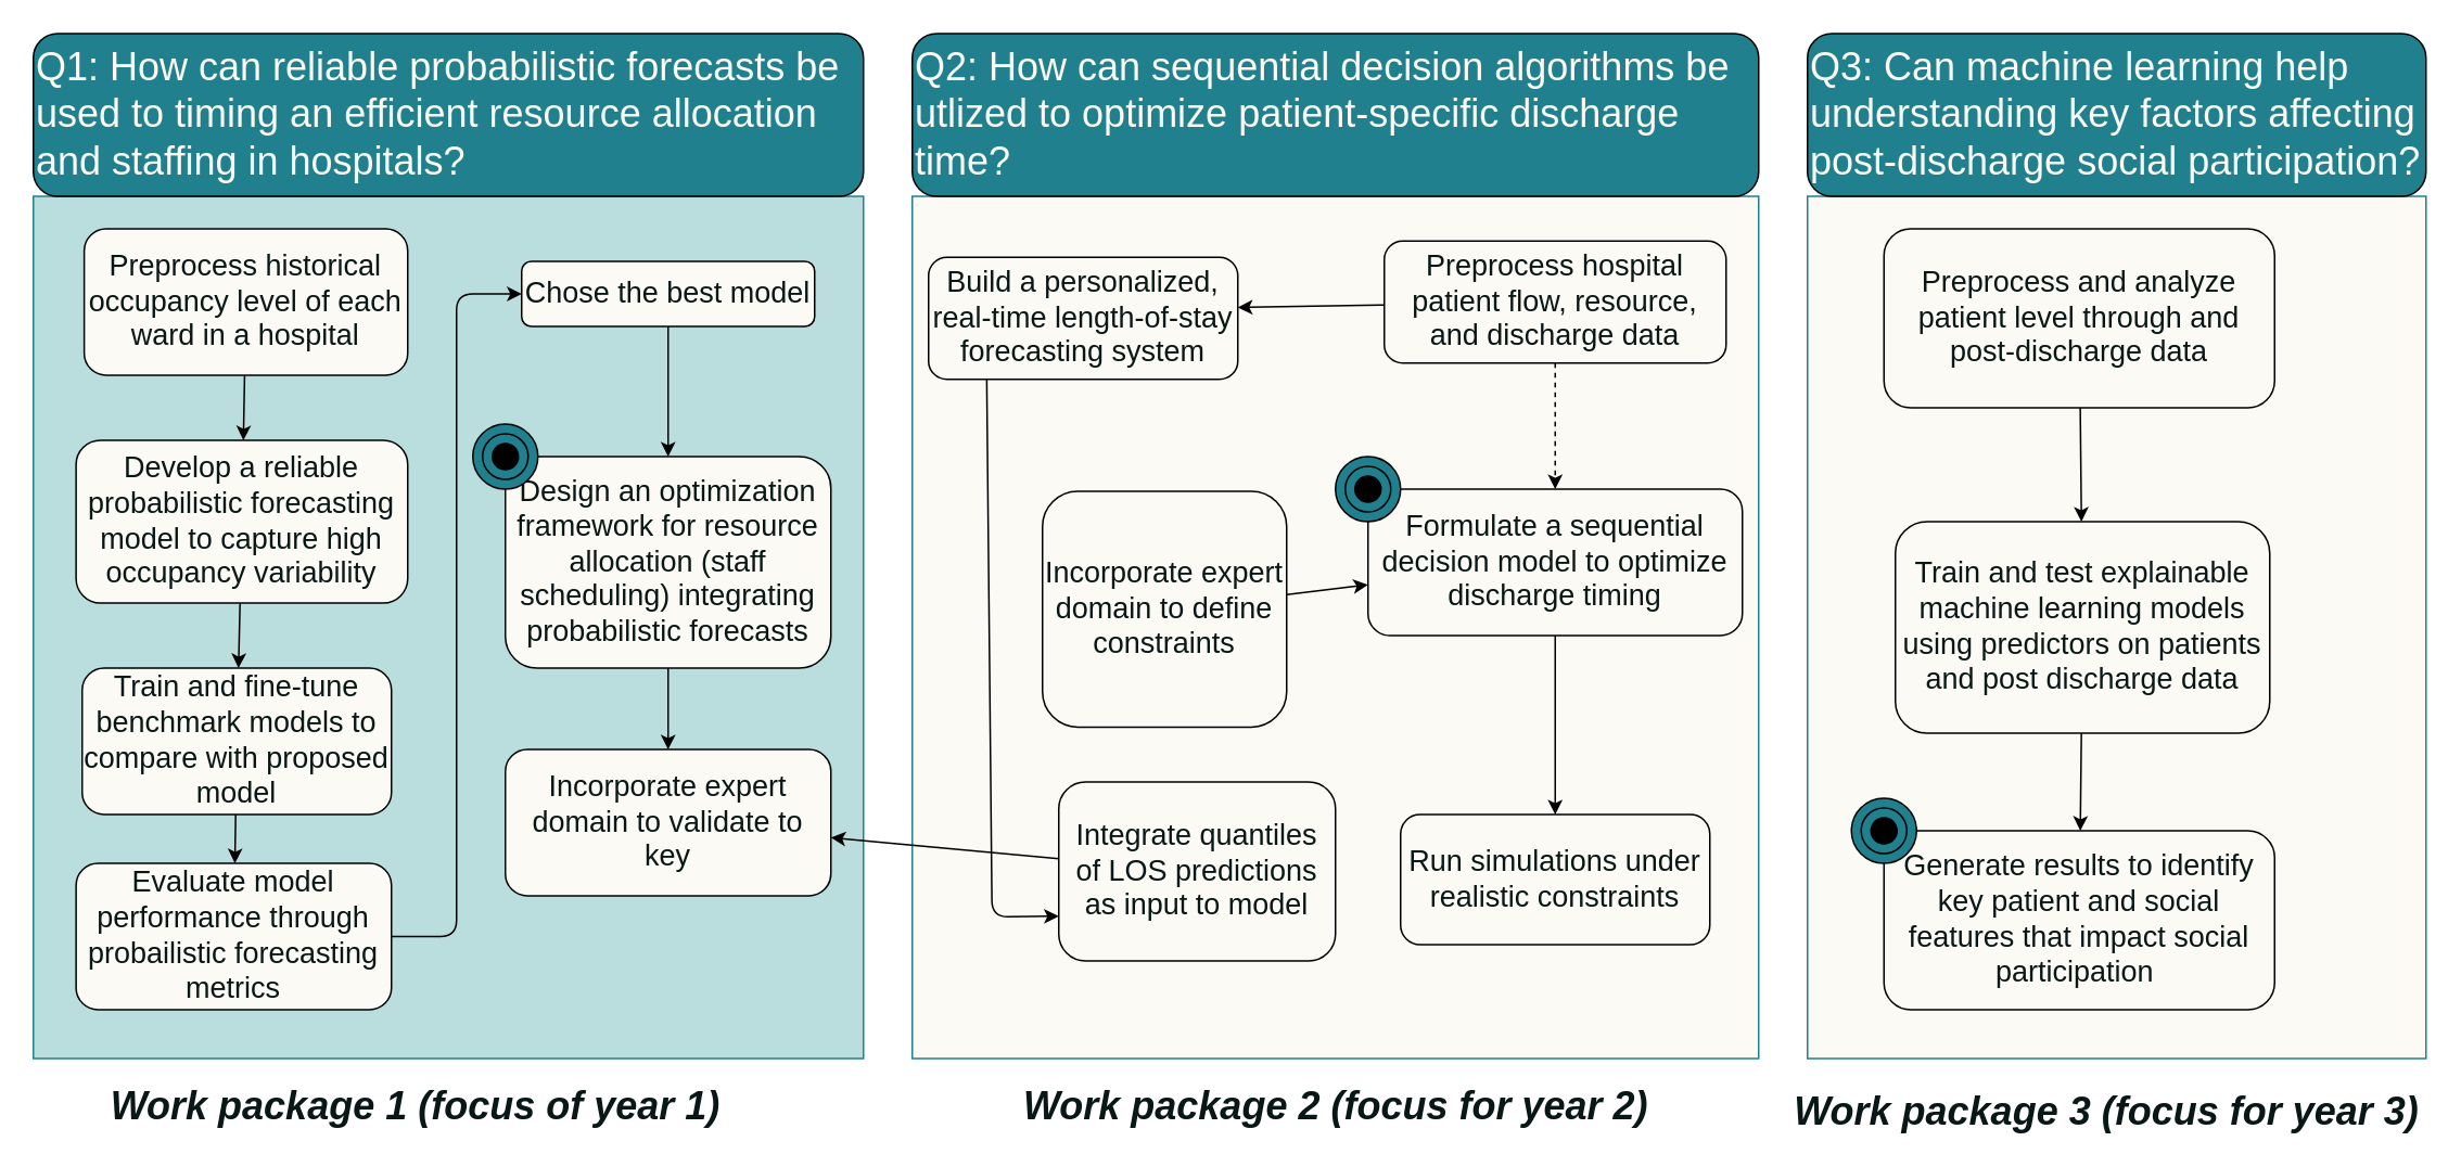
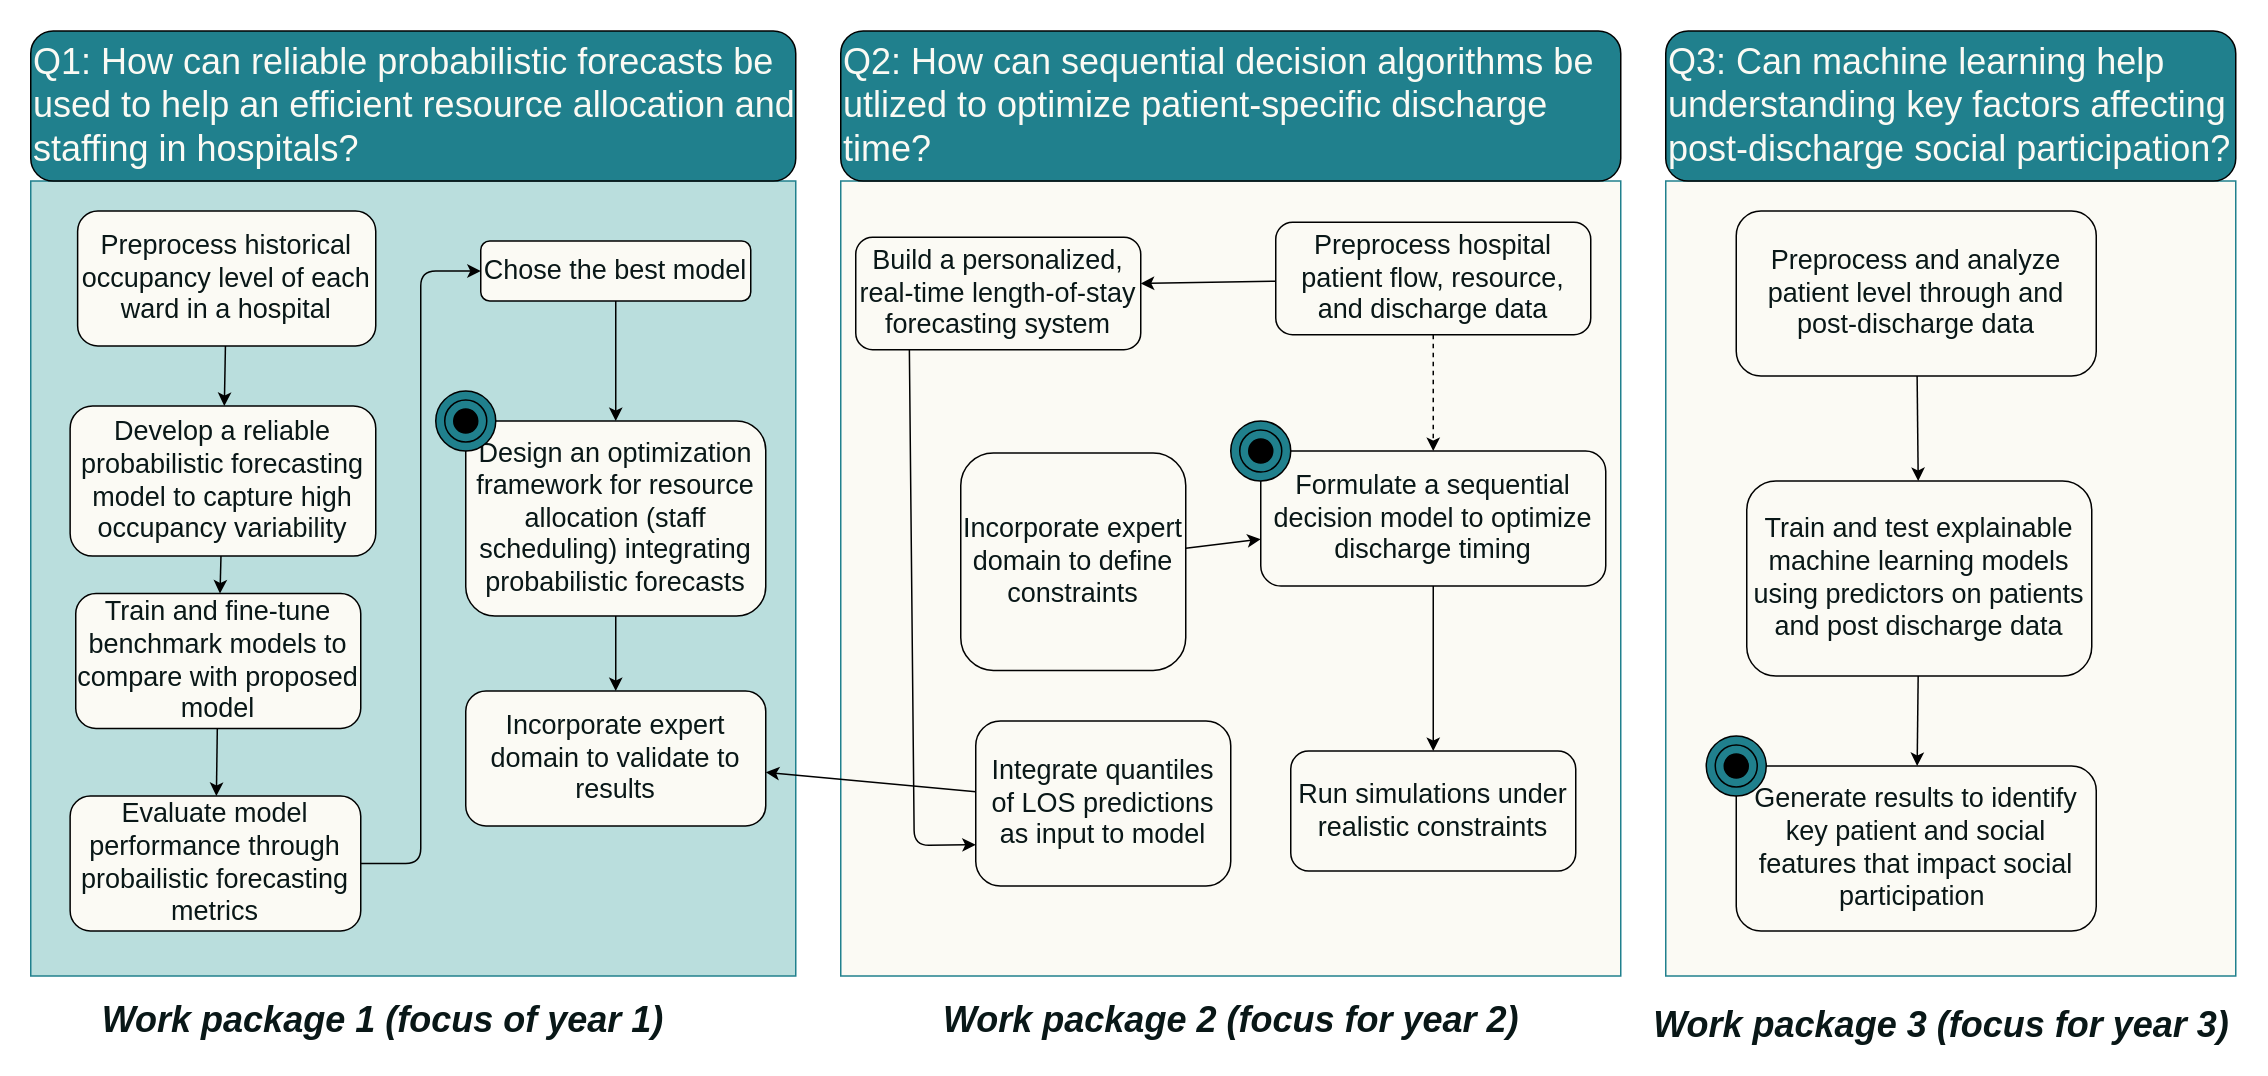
  <mxCell id="0" />
  <mxCell id="1" parent="0" />
  <mxCell id="2" value="" style="rounded=0;whiteSpace=wrap;html=1;fillColor=#FBFAF4;strokeColor=#20808D;strokeWidth=1;" parent="1" vertex="1"><mxGeometry x="1110" y="120" width="380" height="530" as="geometry" /></mxCell>
  <mxCell id="3" value="" style="rounded=0;whiteSpace=wrap;html=1;fillColor=#FBFAF4;strokeColor=#20808D;strokeWidth=1;" parent="1" vertex="1"><mxGeometry x="560" y="120" width="520" height="530" as="geometry" /></mxCell>
  <mxCell id="4" value="" style="rounded=0;whiteSpace=wrap;html=1;fillColor=light-dark(#BADEDD,#20808D);strokeColor=#20808D;strokeWidth=1;" parent="1" vertex="1"><mxGeometry x="20" y="120" width="510" height="530" as="geometry" /></mxCell>
  <mxCell id="5" value="" style="edgeStyle=none;html=1;" parent="1" source="6" target="8" edge="1"><mxGeometry relative="1" as="geometry" /></mxCell>
  <mxCell id="6" value="&lt;font style=&quot;color: rgb(9, 23, 23); font-size: 18px;&quot;&gt;Preprocess historical occupancy level of each ward in a hospital&lt;/font&gt;" style="rounded=1;whiteSpace=wrap;html=1;fillColor=#FBFAF4;" parent="1" vertex="1"><mxGeometry x="51.25" y="140" width="198.75" height="90" as="geometry" /></mxCell>
  <mxCell id="7" value="" style="edgeStyle=none;html=1;" parent="1" source="8" target="10" edge="1"><mxGeometry relative="1" as="geometry" /></mxCell>
  <mxCell id="8" value="&lt;font style=&quot;color: rgb(9, 23, 23); font-size: 18px;&quot;&gt;Develop a reliable probabilistic forecasting model to capture high occupancy variability&lt;/font&gt;" style="whiteSpace=wrap;html=1;rounded=1;fillColor=#FBFAF4;" parent="1" vertex="1"><mxGeometry x="46.25" y="270" width="203.75" height="100" as="geometry" /></mxCell>
  <mxCell id="9" value="" style="edgeStyle=none;html=1;" parent="1" source="10" target="12" edge="1"><mxGeometry relative="1" as="geometry" /></mxCell>
- <mxCell id="10" value="&lt;font style=&quot;color: rgb(9, 23, 23); font-size: 18px;&quot;&gt;Train and fine-tune benchmark models to compare with proposed model&lt;/font&gt;" style="whiteSpace=wrap;html=1;rounded=1;fillColor=#FBFAF4;" parent="1" vertex="1"><mxGeometry x="50" y="410" width="190" height="90" as="geometry" /></mxCell>
+ <mxCell id="10" value="&lt;font style=&quot;color: rgb(9, 23, 23); font-size: 18px;&quot;&gt;Train and fine-tune benchmark models to compare with proposed model&lt;/font&gt;" style="whiteSpace=wrap;html=1;rounded=1;fillColor=#FBFAF4;" parent="1" vertex="1"><mxGeometry x="50" y="395" width="190" height="90" as="geometry" /></mxCell>
  <mxCell id="11" value="" style="edgeStyle=none;html=1;entryX=0;entryY=0.5;entryDx=0;entryDy=0;exitX=1;exitY=0.5;exitDx=0;exitDy=0;" parent="1" target="15" edge="1"><mxGeometry relative="1" as="geometry"><mxPoint x="230" y="575" as="sourcePoint" /><mxPoint y="180" as="targetPoint" x="310" /><Array as="points"><mxPoint x="280" y="575" /><mxPoint x="280" y="180" /></Array></mxGeometry></mxCell>
  <mxCell id="12" value="&lt;font style=&quot;color: rgb(9, 23, 23); font-size: 18px;&quot;&gt;Evaluate model performance through probailistic forecasting metrics&lt;/font&gt;" style="whiteSpace=wrap;html=1;rounded=1;fillColor=#FBFAF4;" parent="1" vertex="1"><mxGeometry x="46.25" y="530" width="193.75" height="90" as="geometry" /></mxCell>
- <mxCell id="13" value="&lt;font style=&quot;color: rgb(9, 23, 23); font-size: 18px;&quot;&gt;Incorporate expert domain to validate to key&lt;/font&gt;" style="rounded=1;whiteSpace=wrap;html=1;fillColor=#FBFAF4;" parent="1" vertex="1"><mxGeometry y="460" width="200" height="90" as="geometry" x="310" /></mxCell>
+ <mxCell id="13" value="&lt;font style=&quot;color: rgb(9, 23, 23); font-size: 18px;&quot;&gt;Incorporate expert domain to validate to results&lt;/font&gt;" style="rounded=1;whiteSpace=wrap;html=1;fillColor=#FBFAF4;" parent="1" vertex="1"><mxGeometry y="460" width="200" height="90" as="geometry" x="310" /></mxCell>
  <mxCell id="14" value="" style="edgeStyle=none;html=1;" parent="1" source="15" target="36" edge="1"><mxGeometry relative="1" as="geometry" /></mxCell>
  <mxCell id="15" value="&lt;font style=&quot;color: rgb(9, 23, 23); font-size: 18px;&quot;&gt;Chose the best model&lt;/font&gt;" style="whiteSpace=wrap;html=1;rounded=1;fillColor=#FBFAF4;" parent="1" vertex="1"><mxGeometry x="320" y="160" width="180" height="40" as="geometry" /></mxCell>
  <mxCell id="16" value="" style="edgeStyle=none;html=1;dashed=1;" parent="1" source="18" target="20" edge="1"><mxGeometry relative="1" as="geometry" /></mxCell>
  <mxCell id="17" value="" style="edgeStyle=none;html=1;entryX=1;entryY=0.411;entryDx=0;entryDy=0;entryPerimeter=0;" parent="1" source="18" target="34" edge="1"><mxGeometry relative="1" as="geometry" /></mxCell>
  <mxCell id="18" value="&lt;font style=&quot;color: rgb(9, 23, 23); font-size: 18px;&quot;&gt;Preprocess hospital patient flow, resource, and discharge data&lt;/font&gt;" style="rounded=1;whiteSpace=wrap;html=1;fillColor=#FBFAF4;" parent="1" vertex="1"><mxGeometry x="850" y="147.5" width="210" height="75" as="geometry" /></mxCell>
  <mxCell id="19" value="" style="edgeStyle=none;html=1;" parent="1" source="20" target="21" edge="1"><mxGeometry relative="1" as="geometry" /></mxCell>
  <mxCell id="20" value="&lt;font style=&quot;font-size: 18px; color: rgb(9, 23, 23);&quot;&gt;Formulate a sequential decision model to optimize discharge timing&lt;/font&gt;" style="whiteSpace=wrap;html=1;rounded=1;fillColor=#FBFAF4;" parent="1" vertex="1"><mxGeometry x="840" y="300" width="230" height="90" as="geometry" /></mxCell>
  <mxCell id="21" value="&lt;font style=&quot;color: rgb(9, 23, 23); font-size: 18px;&quot;&gt;Run simulations under realistic constraints&lt;/font&gt;" style="whiteSpace=wrap;html=1;rounded=1;fillColor=#FBFAF4;" parent="1" vertex="1"><mxGeometry x="860" y="500" width="190" height="80" as="geometry" /></mxCell>
  <mxCell id="22" value="" style="edgeStyle=none;html=1;" parent="1" source="23" target="13" edge="1"><mxGeometry relative="1" as="geometry" /></mxCell>
  <mxCell id="23" value="&lt;font style=&quot;color: rgb(9, 23, 23); font-size: 18px;&quot;&gt;Integrate quantiles of LOS predictions as input to model&lt;/font&gt;" style="whiteSpace=wrap;html=1;rounded=1;fillColor=#FBFAF4;" parent="1" vertex="1"><mxGeometry x="650" y="480" width="170" height="110" as="geometry" /></mxCell>
  <mxCell id="24" value="" style="edgeStyle=none;html=1;" parent="1" source="25" target="27" edge="1"><mxGeometry relative="1" as="geometry" /></mxCell>
  <mxCell id="25" value="&lt;span&gt;&lt;font style=&quot;color: rgb(9, 23, 23); font-size: 18px;&quot;&gt;Preprocess and analyze patient level through and post-discharge data&lt;/font&gt;&lt;/span&gt;" style="rounded=1;whiteSpace=wrap;html=1;fillColor=#FBFAF4;" parent="1" vertex="1"><mxGeometry x="1157" y="140" width="240" height="110" as="geometry" /></mxCell>
  <mxCell id="26" value="" style="edgeStyle=none;html=1;" parent="1" source="27" target="28" edge="1"><mxGeometry relative="1" as="geometry" /></mxCell>
  <mxCell id="27" value="&lt;font style=&quot;color: rgb(9, 23, 23); font-size: 18px;&quot;&gt;Train and test explainable machine learning models using predictors on patients and post discharge data&lt;/font&gt;" style="whiteSpace=wrap;html=1;rounded=1;fillColor=#FBFAF4;" parent="1" vertex="1"><mxGeometry x="1164" y="320" width="230" height="130" as="geometry" /></mxCell>
  <mxCell id="28" value="&lt;font style=&quot;color: rgb(9, 23, 23); font-size: 18px;&quot;&gt;Generate results to identify key patient and social features that impact social participation&amp;nbsp;&lt;/font&gt;" style="whiteSpace=wrap;html=1;rounded=1;fillColor=#FBFAF4;" parent="1" vertex="1"><mxGeometry x="1157" y="510" width="240" height="110" as="geometry" /></mxCell>
  <mxCell id="29" value="&lt;font style=&quot;font-size: 24px; color: rgb(9, 23, 23);&quot;&gt;&lt;i style=&quot;&quot;&gt;&lt;b style=&quot;&quot;&gt;Work package 1 (focus of year 1)&lt;/b&gt;&lt;/i&gt;&lt;/font&gt;" style="text;html=1;align=center;verticalAlign=middle;whiteSpace=wrap;rounded=0;" parent="1" vertex="1"><mxGeometry x="60" y="675" width="390" height="10" as="geometry" /></mxCell>
  <mxCell id="30" value="&lt;i style=&quot;scrollbar-color: rgb(226, 226, 226) rgb(251, 251, 251);&quot;&gt;&lt;b style=&quot;scrollbar-color: rgb(226, 226, 226) rgb(251, 251, 251);&quot;&gt;&lt;font style=&quot;color: rgb(9, 23, 23); font-size: 24px;&quot;&gt;Work package 2 (focus for year 2)&lt;/font&gt;&lt;/b&gt;&lt;/i&gt;" style="text;html=1;align=center;verticalAlign=middle;whiteSpace=wrap;rounded=0;" parent="1" vertex="1"><mxGeometry x="619.5" y="665" width="401" height="30" as="geometry" /></mxCell>
  <mxCell id="31" value="" style="edgeStyle=none;html=1;" parent="1" source="32" target="20" edge="1"><mxGeometry relative="1" as="geometry" /></mxCell>
  <mxCell id="32" value="&lt;font style=&quot;color: rgb(9, 23, 23); font-size: 18px;&quot;&gt;Incorporate expert domain to define constraints&lt;/font&gt;" style="whiteSpace=wrap;html=1;fillColor=#FBFAF4;rounded=1;" parent="1" vertex="1"><mxGeometry x="640" y="301.25" width="150" height="145" as="geometry" /></mxCell>
  <mxCell id="33" style="edgeStyle=none;html=1;entryX=0;entryY=0.75;entryDx=0;entryDy=0;exitX=0.188;exitY=0.958;exitDx=0;exitDy=0;exitPerimeter=0;" parent="1" source="34" target="23" edge="1"><mxGeometry relative="1" as="geometry"><Array as="points"><mxPoint x="609" y="563" /></Array></mxGeometry></mxCell>
  <mxCell id="34" value="&lt;font style=&quot;color: rgb(9, 23, 23); font-size: 18px;&quot;&gt;Build a personalized, real-time length-of-stay forecasting system&lt;/font&gt;" style="whiteSpace=wrap;html=1;fillColor=#FBFAF4;rounded=1;" parent="1" vertex="1"><mxGeometry x="570" y="157.5" width="190" height="75" as="geometry" /></mxCell>
  <mxCell id="35" value="" style="edgeStyle=none;html=1;" parent="1" source="36" target="13" edge="1"><mxGeometry relative="1" as="geometry" /></mxCell>
  <mxCell id="36" value="&lt;font style=&quot;color: rgb(9, 23, 23); font-size: 18px;&quot;&gt;Design an optimization framework for&lt;span style=&quot;color: rgb(9, 23, 23);&quot;&gt;&amp;nbsp;resource allocation (staff scheduling)&amp;nbsp;&lt;/span&gt;integrating probabilistic forecasts&lt;/font&gt;" style="whiteSpace=wrap;html=1;fillColor=#FBFAF4;rounded=1;align=center;" parent="1" vertex="1"><mxGeometry y="280" width="200" height="130" as="geometry" x="310" /></mxCell>
  <mxCell id="37" value="&lt;i style=&quot;scrollbar-color: rgb(226, 226, 226) rgb(251, 251, 251);&quot;&gt;&lt;b style=&quot;scrollbar-color: rgb(226, 226, 226) rgb(251, 251, 251);&quot;&gt;&lt;font style=&quot;color: rgb(9, 23, 23); font-size: 24px;&quot;&gt;Work package 3 (focus for year 3)&lt;/font&gt;&lt;/b&gt;&lt;/i&gt;" style="text;html=1;align=center;verticalAlign=middle;whiteSpace=wrap;rounded=0;" parent="1" vertex="1"><mxGeometry x="1100" y="670" width="388" height="25" as="geometry" /></mxCell>
- <mxCell id="38" value="&lt;font style=&quot;font-size: 24px; color: rgb(251, 250, 244);&quot;&gt;Q1: How can reliable probabilistic forecasts be used to timing an efficient resource allocation and staffing in hospitals?&lt;/font&gt;" style="rounded=1;whiteSpace=wrap;html=1;align=left;fillColor=#20808D;" parent="1" vertex="1"><mxGeometry x="20" y="20" width="510" height="100" as="geometry" /></mxCell>
+ <mxCell id="38" value="&lt;font style=&quot;font-size: 24px; color: rgb(251, 250, 244);&quot;&gt;Q1: How can reliable probabilistic forecasts be used to help an efficient resource allocation and staffing in hospitals?&lt;/font&gt;" style="rounded=1;whiteSpace=wrap;html=1;align=left;fillColor=#20808D;" parent="1" vertex="1"><mxGeometry x="20" y="20" width="510" height="100" as="geometry" /></mxCell>
  <mxCell id="39" value="&lt;font style=&quot;font-size: 24px; color: rgb(251, 250, 244);&quot;&gt;Q3: Can machine learning help understanding key factors affecting post-discharge social participation?&lt;/font&gt;" style="rounded=1;whiteSpace=wrap;html=1;align=left;fillColor=#20808D;" parent="1" vertex="1"><mxGeometry x="1110" y="20" width="380" height="100" as="geometry" /></mxCell>
  <mxCell id="40" value="&lt;span style=&quot;font-size: 24px;&quot;&gt;&lt;font style=&quot;color: rgb(251, 250, 244);&quot;&gt;Q2: How can sequential decision algorithms be utlized to optimize patient-specific discharge time?&lt;/font&gt;&lt;/span&gt;" style="rounded=1;whiteSpace=wrap;html=1;align=left;fillColor=#20808D;" parent="1" vertex="1"><mxGeometry x="560" y="20" width="520" height="100" as="geometry" /></mxCell>
  <mxCell id="41" value="" style="html=1;outlineConnect=0;whiteSpace=wrap;fillColor=#20808D;shape=mxgraph.archimate3.goal;direction=south;" parent="1" vertex="1"><mxGeometry x="290" y="260" width="40" height="40" as="geometry" /></mxCell>
  <mxCell id="42" value="" style="html=1;outlineConnect=0;whiteSpace=wrap;fillColor=#20808D;shape=mxgraph.archimate3.goal;" parent="1" vertex="1"><mxGeometry x="820" y="280" width="40" height="40" as="geometry" /></mxCell>
  <mxCell id="43" value="" style="html=1;outlineConnect=0;whiteSpace=wrap;fillColor=#20808D;shape=mxgraph.archimate3.goal;" parent="1" vertex="1"><mxGeometry x="1137" y="490" width="40" height="40" as="geometry" /></mxCell>
